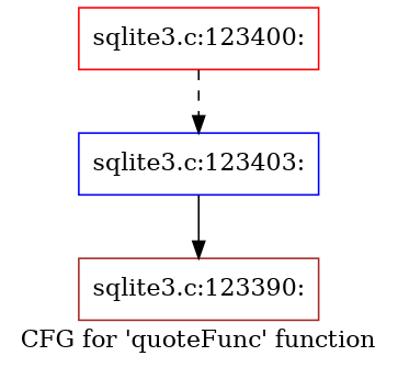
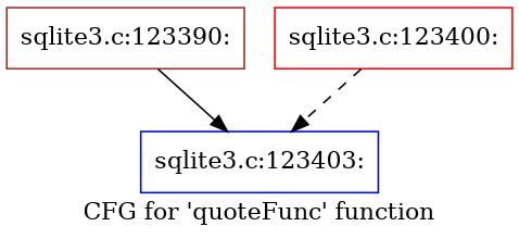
  digraph {
    label="CFG for 'quoteFunc' function"
    node [shape=record]
    edge [color=black]
    n1 [color=brown label="{sqlite3.c:123390:}"]
    n2 [color=blue label="{sqlite3.c:123403:}"]
    n3 [color=red label="{sqlite3.c:123400:}"]
-   n2 -> n1 [style=solid]
+   n1 -> n2 [style=solid]
    n3 -> n2 [style=dashed]
  }
